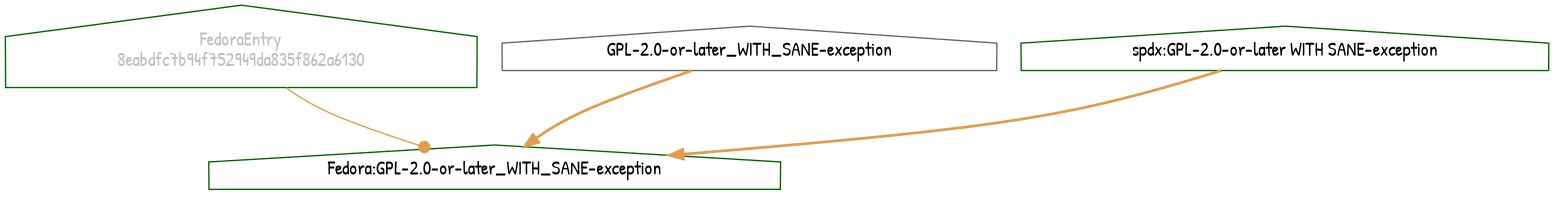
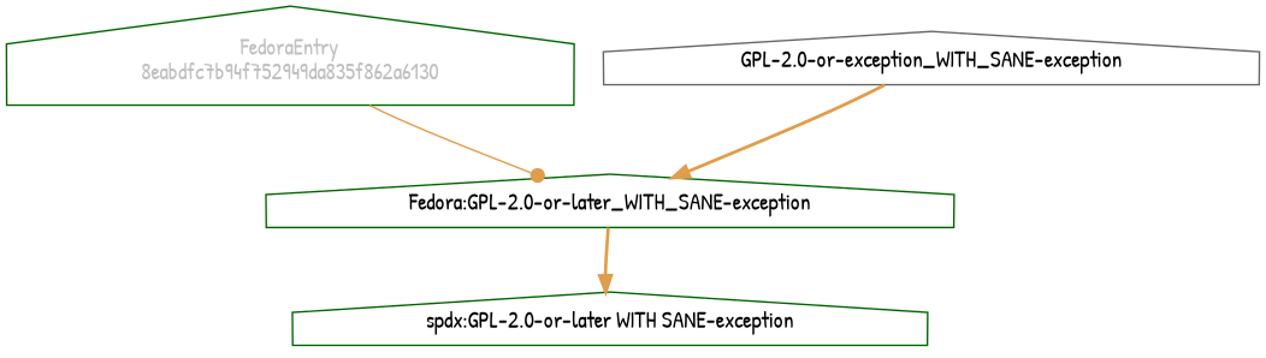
  strict digraph {
    fontname="Patrick Hand"
    splines=curved
    node [color=darkgreen fontname="Patrick Hand" shape=house]
    edge [arrowhead=normal color="#e09d4b" fontname="Patrick Hand" weight=0.7 style=bold]
    n1 [fillcolor="beige;1" fontcolor=gray label="FedoraEntry\n8eabdfc7b94f752949da835f862a6130"]
    n2 [label="Fedora:GPL-2.0-or-later_WITH_SANE-exception"]
-   n3 [color=gray40 label="GPL-2.0-or-later_WITH_SANE-exception"]
+   n3 [color=gray40 label="GPL-2.0-or-exception_WITH_SANE-exception"]
    n4 [label="spdx:GPL-2.0-or-later WITH SANE-exception"]
    n1 -> n2 [arrowhead=dot weight=0.5 style=""]
    n3 -> n2
-   n4 -> n2
+   n2 -> n4
  }
